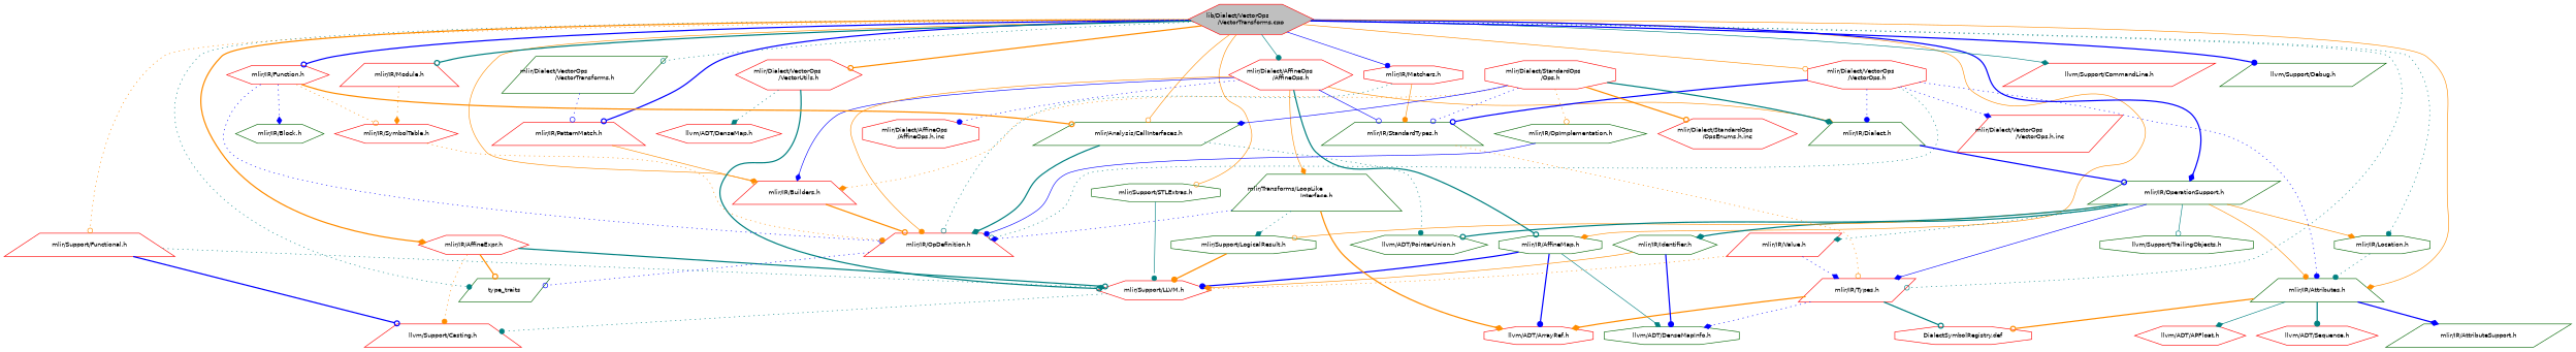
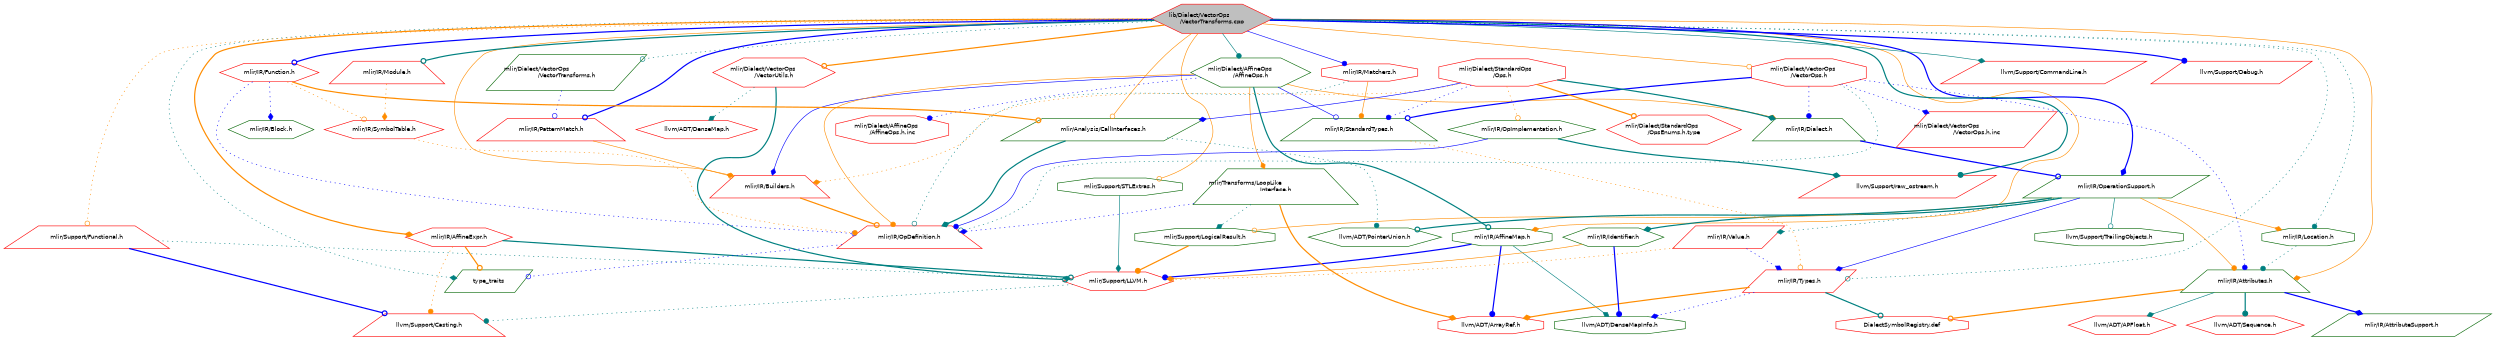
  digraph {
    node [color=red fontname=Helvetica fontsize=10 shape=hexagon]
    edge [arrowhead=odot color=darkorange fontname=Helvetica fontsize=10 labelfontname=Helvetica labelfontsize=10 style=dotted]
    n1 [fillcolor=grey75 fontcolor=black height=0.2 label="lib/Dialect/VectorOps\l/VectorTransforms.cpp" style=filled width=0.4]
    n2 [color=darkgreen height=0.2 label=type_traits shape=parallelogram width=0.4]
-   n3 [height=0.2 label="mlir/Dialect/AffineOps\l/AffineOps.h" width=0.4]
+   n3 [color=darkgreen height=0.2 label="mlir/Dialect/AffineOps\l/AffineOps.h" width=0.4]
    n4 [color=darkgreen height=0.2 label="mlir/IR/AffineMap.h" shape=octagon width=0.4]
    n5 [height=0.2 label="mlir/IR/Builders.h" shape=trapezium width=0.4]
    n6 [color=darkgreen height=0.2 label="mlir/IR/OperationSupport.h" shape=parallelogram width=0.4]
    n7 [color=darkgreen height=0.2 label="mlir/IR/Attributes.h" shape=trapezium width=0.4]
    n8 [color=darkgreen height=0.2 label="mlir/IR/Location.h" shape=octagon width=0.4]
    n9 [height=0.2 label="mlir/IR/Types.h" shape=parallelogram width=0.4]
+   n10 [height=0.2 label="llvm/Support/raw_ostream.h" shape=parallelogram width=0.4]
    n11 [height=0.2 label="mlir/Dialect/VectorOps\l/VectorOps.h" shape=octagon width=0.4]
    n12 [color=darkgreen height=0.2 label="mlir/Dialect/VectorOps\l/VectorTransforms.h" shape=parallelogram width=0.4]
    n13 [height=0.2 label="mlir/IR/PatternMatch.h" shape=trapezium width=0.4]
    n14 [height=0.2 label="mlir/Dialect/VectorOps\l/VectorUtils.h" width=0.4]
    n15 [height=0.2 label="mlir/IR/AffineExpr.h" width=0.4]
    n16 [height=0.2 label="mlir/IR/Function.h" width=0.4]
    n17 [height=0.2 label="mlir/IR/Matchers.h" shape=octagon width=0.4]
    n18 [height=0.2 label="mlir/IR/Module.h" shape=trapezium width=0.4]
    n19 [height=0.2 label="mlir/Support/Functional.h" shape=trapezium width=0.4]
    n20 [color=darkgreen height=0.2 label="mlir/Support/STLExtras.h" shape=octagon width=0.4]
    n21 [height=0.2 label="llvm/Support/CommandLine.h" shape=parallelogram width=0.4]
-   n22 [color=darkgreen height=0.2 label="llvm/Support/Debug.h" shape=parallelogram width=0.4]
+   n22 [height=0.2 label="llvm/Support/Debug.h" shape=parallelogram width=0.4]
    n23 [color=darkgreen height=0.2 label="mlir/Analysis/CallInterfaces.h" shape=parallelogram width=0.4]
    n24 [height=0.2 label="mlir/IR/OpDefinition.h" shape=trapezium width=0.4]
    n25 [color=darkgreen height=0.2 label="mlir/IR/Dialect.h" shape=trapezium width=0.4]
    n26 [color=darkgreen height=0.2 label="mlir/IR/StandardTypes.h" shape=trapezium width=0.4]
    n27 [color=darkgreen height=0.2 label="mlir/Transforms/LoopLike\lInterface.h" shape=trapezium width=0.4]
    n28 [height=0.2 label="mlir/Dialect/AffineOps\l/AffineOps.h.inc" shape=octagon width=0.4]
    n29 [height=0.2 label="mlir/Support/LLVM.h" width=0.4]
    n30 [height=0.2 label="llvm/ADT/ArrayRef.h" shape=octagon width=0.4]
    n31 [color=darkgreen height=0.2 label="llvm/ADT/DenseMapInfo.h" shape=octagon width=0.4]
    n32 [color=darkgreen height=0.2 label="mlir/IR/Identifier.h" width=0.4]
    n33 [height=0.2 label="mlir/IR/Value.h" shape=parallelogram width=0.4]
    n34 [color=darkgreen height=0.2 label="mlir/Support/LogicalResult.h" shape=octagon width=0.4]
    n35 [color=darkgreen height=0.2 label="llvm/ADT/PointerUnion.h" width=0.4]
    n36 [color=darkgreen height=0.2 label="llvm/Support/TrailingObjects.h" shape=octagon width=0.4]
    n37 [color=darkgreen height=0.2 label="mlir/IR/AttributeSupport.h" shape=parallelogram width=0.4]
    n38 [height=0.2 label="llvm/ADT/APFloat.h" width=0.4]
    n39 [height=0.2 label="llvm/ADT/Sequence.h" width=0.4]
    n40 [height=0.2 label="DialectSymbolRegistry.def" shape=octagon width=0.4]
    n41 [height=0.2 label="mlir/Dialect/StandardOps\l/Ops.h" shape=octagon width=0.4]
    n42 [color=darkgreen height=0.2 label="mlir/IR/OpImplementation.h" width=0.4]
-   n43 [height=0.2 label="mlir/Dialect/StandardOps\l/OpsEnums.h.inc" width=0.4]
+   n43 [height=0.2 label="mlir/Dialect/StandardOps\l/OpsEnums.h.type" width=0.4]
    n44 [height=0.2 label="mlir/Dialect/VectorOps\l/VectorOps.h.inc" shape=parallelogram width=0.4]
    n45 [height=0.2 label="llvm/ADT/DenseMap.h" width=0.4]
    n46 [height=0.2 label="llvm/Support/Casting.h" shape=trapezium width=0.4]
    n47 [color=darkgreen height=0.2 label="mlir/IR/Block.h" width=0.4]
    n48 [height=0.2 label="mlir/IR/SymbolTable.h" width=0.4]
-   n1 -> n2 [arrowhead=dot color=teal]
+   n1 -> n2 [arrowhead=diamond color=teal]
    n1 -> n3 [arrowhead=dot color=teal style=solid]
    n1 -> n4 [arrowhead=diamond style=solid]
    n1 -> n5 [arrowhead=diamond style=solid]
    n1 -> n6 [arrowhead=diamond color=blue style=bold]
    n1 -> n7 [arrowhead=diamond style=solid]
    n1 -> n8 [arrowhead=dot color=teal]
    n1 -> n9 [color=teal]
+   n1 -> n10 [arrowhead=dot color=teal style=bold]
    n1 -> n11 [style=solid]
    n1 -> n12 [color=teal]
    n1 -> n13 [color=blue style=bold]
    n1 -> n14 [style=bold]
    n1 -> n15 [arrowhead=diamond style=bold]
    n1 -> n16 [color=blue style=bold]
    n1 -> n17 [arrowhead=dot color=blue style=solid]
    n1 -> n18 [color=teal style=bold]
    n1 -> n19
    n1 -> n20 [style=solid]
    n1 -> n21 [arrowhead=diamond color=teal style=solid]
    n1 -> n22 [arrowhead=dot color=blue style=bold]
    n1 -> n23 [style=solid]
    n3 -> n4 [color=teal style=bold]
    n3 -> n5 [arrowhead=diamond color=blue style=solid]
    n3 -> n24 [arrowhead=dot style=solid]
    n3 -> n25 [arrowhead=diamond style=solid]
    n3 -> n26 [color=blue style=solid]
    n3 -> n27 [arrowhead=diamond style=solid]
    n3 -> n28 [arrowhead=dot color=blue]
    n4 -> n29 [arrowhead=dot color=blue style=bold]
    n4 -> n30 [arrowhead=dot color=blue style=bold]
    n4 -> n31 [arrowhead=diamond color=teal style=solid]
    n5 -> n24 [style=bold]
    n6 -> n7 [arrowhead=dot style=solid]
    n6 -> n8 [arrowhead=diamond style=solid]
    n6 -> n9 [arrowhead=diamond color=blue style=solid]
    n6 -> n32 [arrowhead=diamond color=teal style=bold]
    n6 -> n33 [arrowhead=diamond color=teal]
    n6 -> n34 [style=solid]
    n6 -> n35 [color=teal style=bold]
    n6 -> n36 [color=teal style=solid]
    n7 -> n37 [arrowhead=diamond color=blue style=bold]
    n7 -> n38 [arrowhead=diamond color=teal style=solid]
    n7 -> n39 [arrowhead=dot color=teal style=bold]
    n7 -> n40 [style=bold]
    n8 -> n7 [arrowhead=dot color=teal]
    n9 -> n30 [arrowhead=diamond style=bold]
    n9 -> n31 [arrowhead=diamond color=blue]
    n9 -> n40 [color=teal style=bold]
    n11 -> n7 [arrowhead=dot color=blue]
    n11 -> n24 [color=teal]
    n11 -> n25 [arrowhead=dot color=blue]
    n11 -> n26 [color=blue style=bold]
    n11 -> n44 [arrowhead=diamond color=blue]
    n12 -> n13 [color=blue]
    n13 -> n5 [style=solid]
    n14 -> n29 [color=teal style=bold]
    n14 -> n45 [arrowhead=diamond color=teal]
    n15 -> n2 [style=bold]
    n15 -> n29 [color=teal style=bold]
    n15 -> n46 [arrowhead=dot]
    n16 -> n23 [style=bold]
    n16 -> n24 [color=blue]
    n16 -> n47 [arrowhead=diamond color=blue]
    n16 -> n48
    n17 -> n24 [color=teal]
    n17 -> n26 [arrowhead=dot style=solid]
    n18 -> n48 [arrowhead=diamond]
    n19 -> n29 [arrowhead=diamond color=teal]
    n19 -> n46 [color=blue style=bold]
-   n20 -> n29 [arrowhead=dot color=teal style=solid]
+   n20 -> n29 [arrowhead=diamond color=teal style=solid]
    n23 -> n24 [arrowhead=diamond color=teal style=bold]
    n23 -> n35 [arrowhead=dot color=teal]
    n24 -> n2 [color=blue]
    n25 -> n6 [color=blue style=bold]
    n26 -> n9
    n27 -> n24 [arrowhead=diamond color=blue]
    n27 -> n30 [arrowhead=diamond style=bold]
    n27 -> n34 [arrowhead=diamond color=teal]
    n29 -> n46 [arrowhead=dot color=teal]
    n32 -> n29 [arrowhead=diamond style=solid]
    n32 -> n31 [arrowhead=dot color=blue style=bold]
    n33 -> n9 [arrowhead=diamond color=blue]
    n33 -> n29
    n34 -> n29 [arrowhead=dot style=bold]
    n41 -> n5 [arrowhead=diamond]
    n41 -> n23 [arrowhead=diamond color=blue style=solid]
    n41 -> n25 [arrowhead=diamond color=teal style=bold]
-   n41 -> n26 [color=blue]
+   n41 -> n26 [arrowhead=dot color=blue]
    n41 -> n42
    n41 -> n43 [style=bold]
+   n42 -> n10 [arrowhead=diamond color=teal style=bold]
    n42 -> n24 [arrowhead=dot color=blue style=solid]
    n48 -> n24 [arrowhead=dot]
  }
